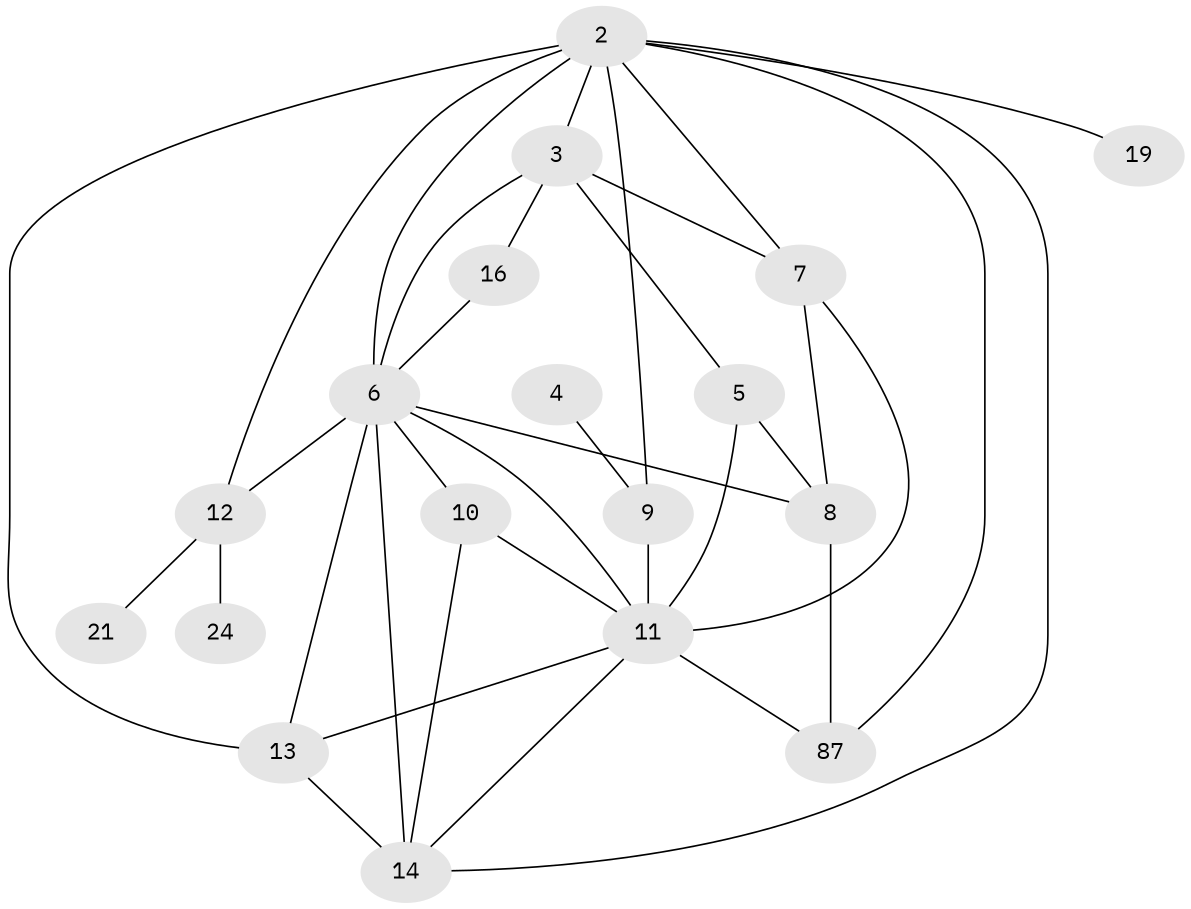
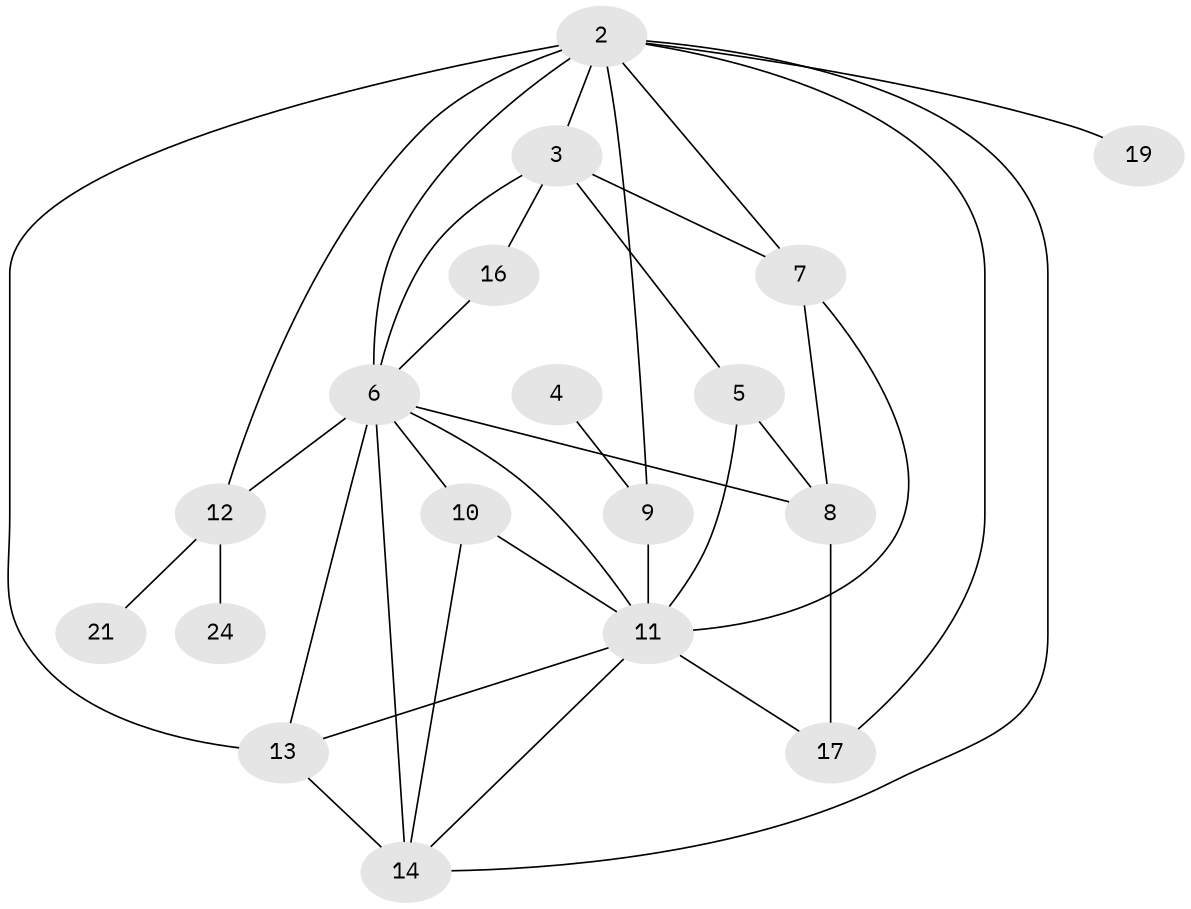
  graph {
    fontname="IBM Plex Mono"
    node [color=gray90 fontname="IBM Plex Mono" style=filled]
    edge [fontname="IBM Plex Mono" weight=1.0]
    2
    3
    6
    7
    12
    13
    14
-   17 [label=87]
+   17
    19
    9
    5
    16
    10
    8
    11
    21
    24
    4
    2 -- 3
    2 -- 6
    2 -- 7
    2 -- 12 [weight=2.0]
    2 -- 13
    2 -- 14
    2 -- 17
    2 -- 19
    2 -- 9
    3 -- 6
    3 -- 7
    3 -- 5
    3 -- 16
    6 -- 12
    6 -- 13 [weight=2.0]
    6 -- 14 [weight=2.0]
    6 -- 10
    6 -- 8
    6 -- 11
    7 -- 8
    7 -- 11
    12 -- 21
    12 -- 24
    13 -- 14
    9 -- 11 [weight=3.0]
    5 -- 8
    5 -- 11
    16 -- 6
    10 -- 14
    10 -- 11
    8 -- 17
    11 -- 13
    11 -- 14
    11 -- 17
    4 -- 9
  }
